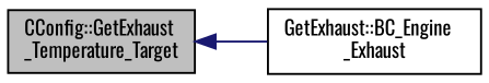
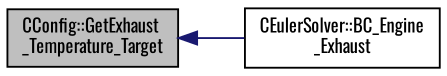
  digraph {
    rankdir=LR
    fontname=Oswald
    node [color=black fontname=Oswald fontsize=10 shape=record style=filled]
    n1 [fillcolor=grey75 fontcolor=black height=0.2 label="CConfig::GetExhaust\l_Temperature_Target" width=0.4]
-   n2 [fillcolor=white height=0.2 label="GetExhaust::BC_Engine\l_Exhaust" width=0.4]
+   n2 [fillcolor=white height=0.2 label="CEulerSolver::BC_Engine\l_Exhaust" width=0.4]
    n1 -> n2 [color=midnightblue dir=back fontname=Oswald fontsize=10 labelfontname=Helvetica labelfontsize=10 style=solid]
  }
